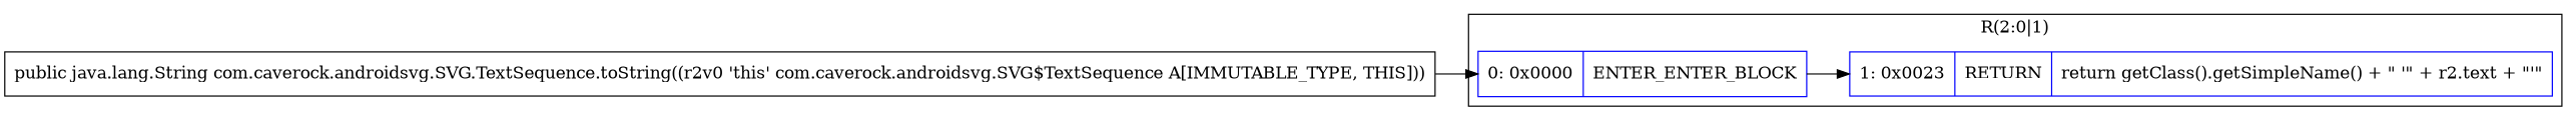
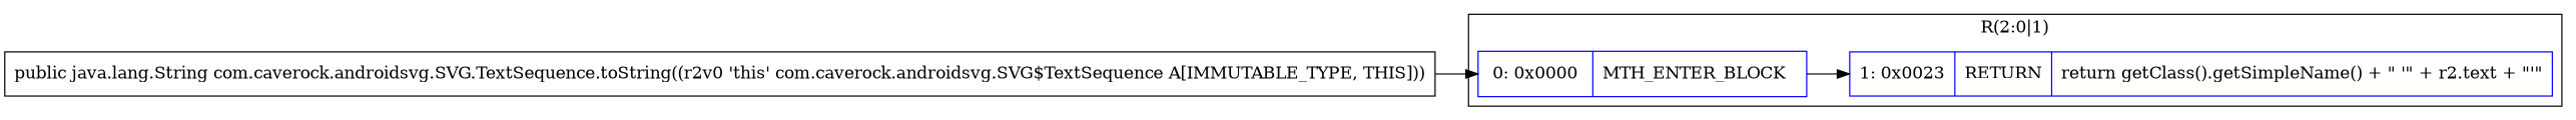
  digraph {
    rankdir=LR
    node [color=blue shape=record]
-   n1 [label="{0\:\ 0x0000|ENTER_ENTER_BLOCK\l}"]
+   n1 [label="{0\:\ 0x0000|MTH_ENTER_BLOCK\l}"]
    n2 [label="{1\:\ 0x0023|RETURN\l|return getClass().getSimpleName() + \" '\" + r2.text + \"'\"\l}"]
    n3 [label="{public java.lang.String com.caverock.androidsvg.SVG.TextSequence.toString((r2v0 'this' com.caverock.androidsvg.SVG$TextSequence A[IMMUTABLE_TYPE, THIS])) }" color=""]
    subgraph cluster_1 {
      label="R(2:0|1)"
      n1
      n2
    }
    n1 -> n2
    n3 -> n1
  }
